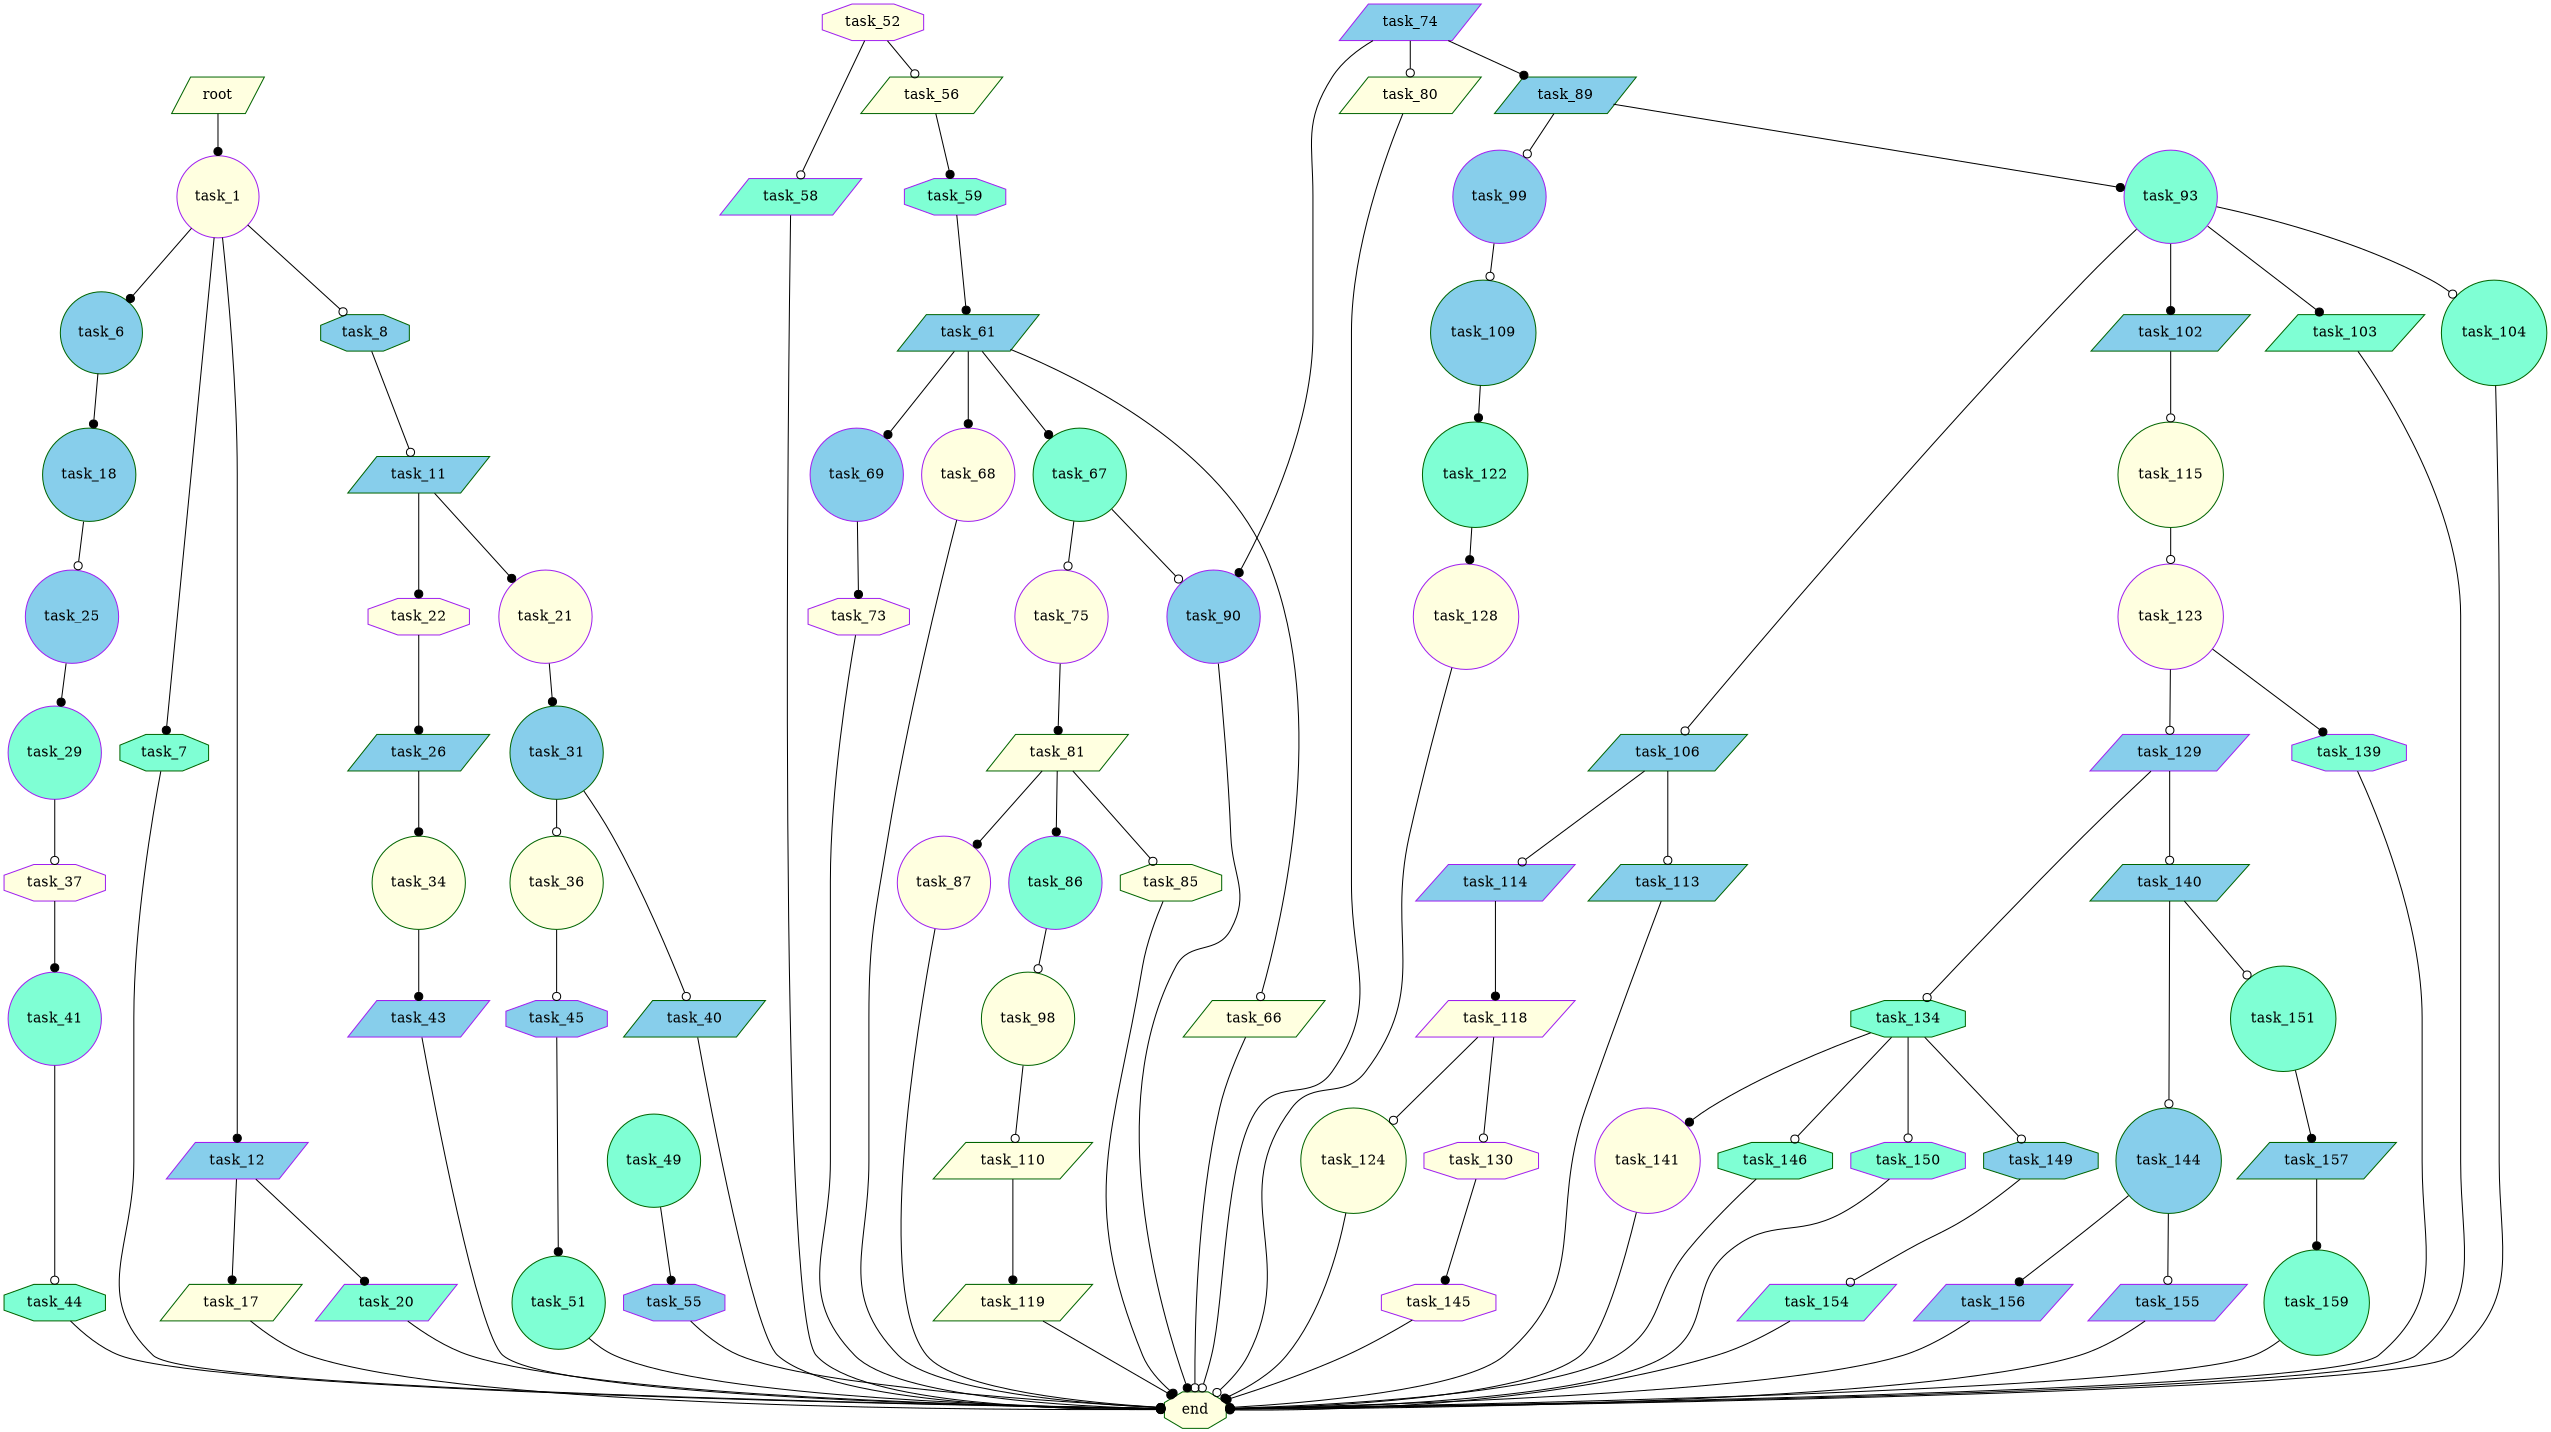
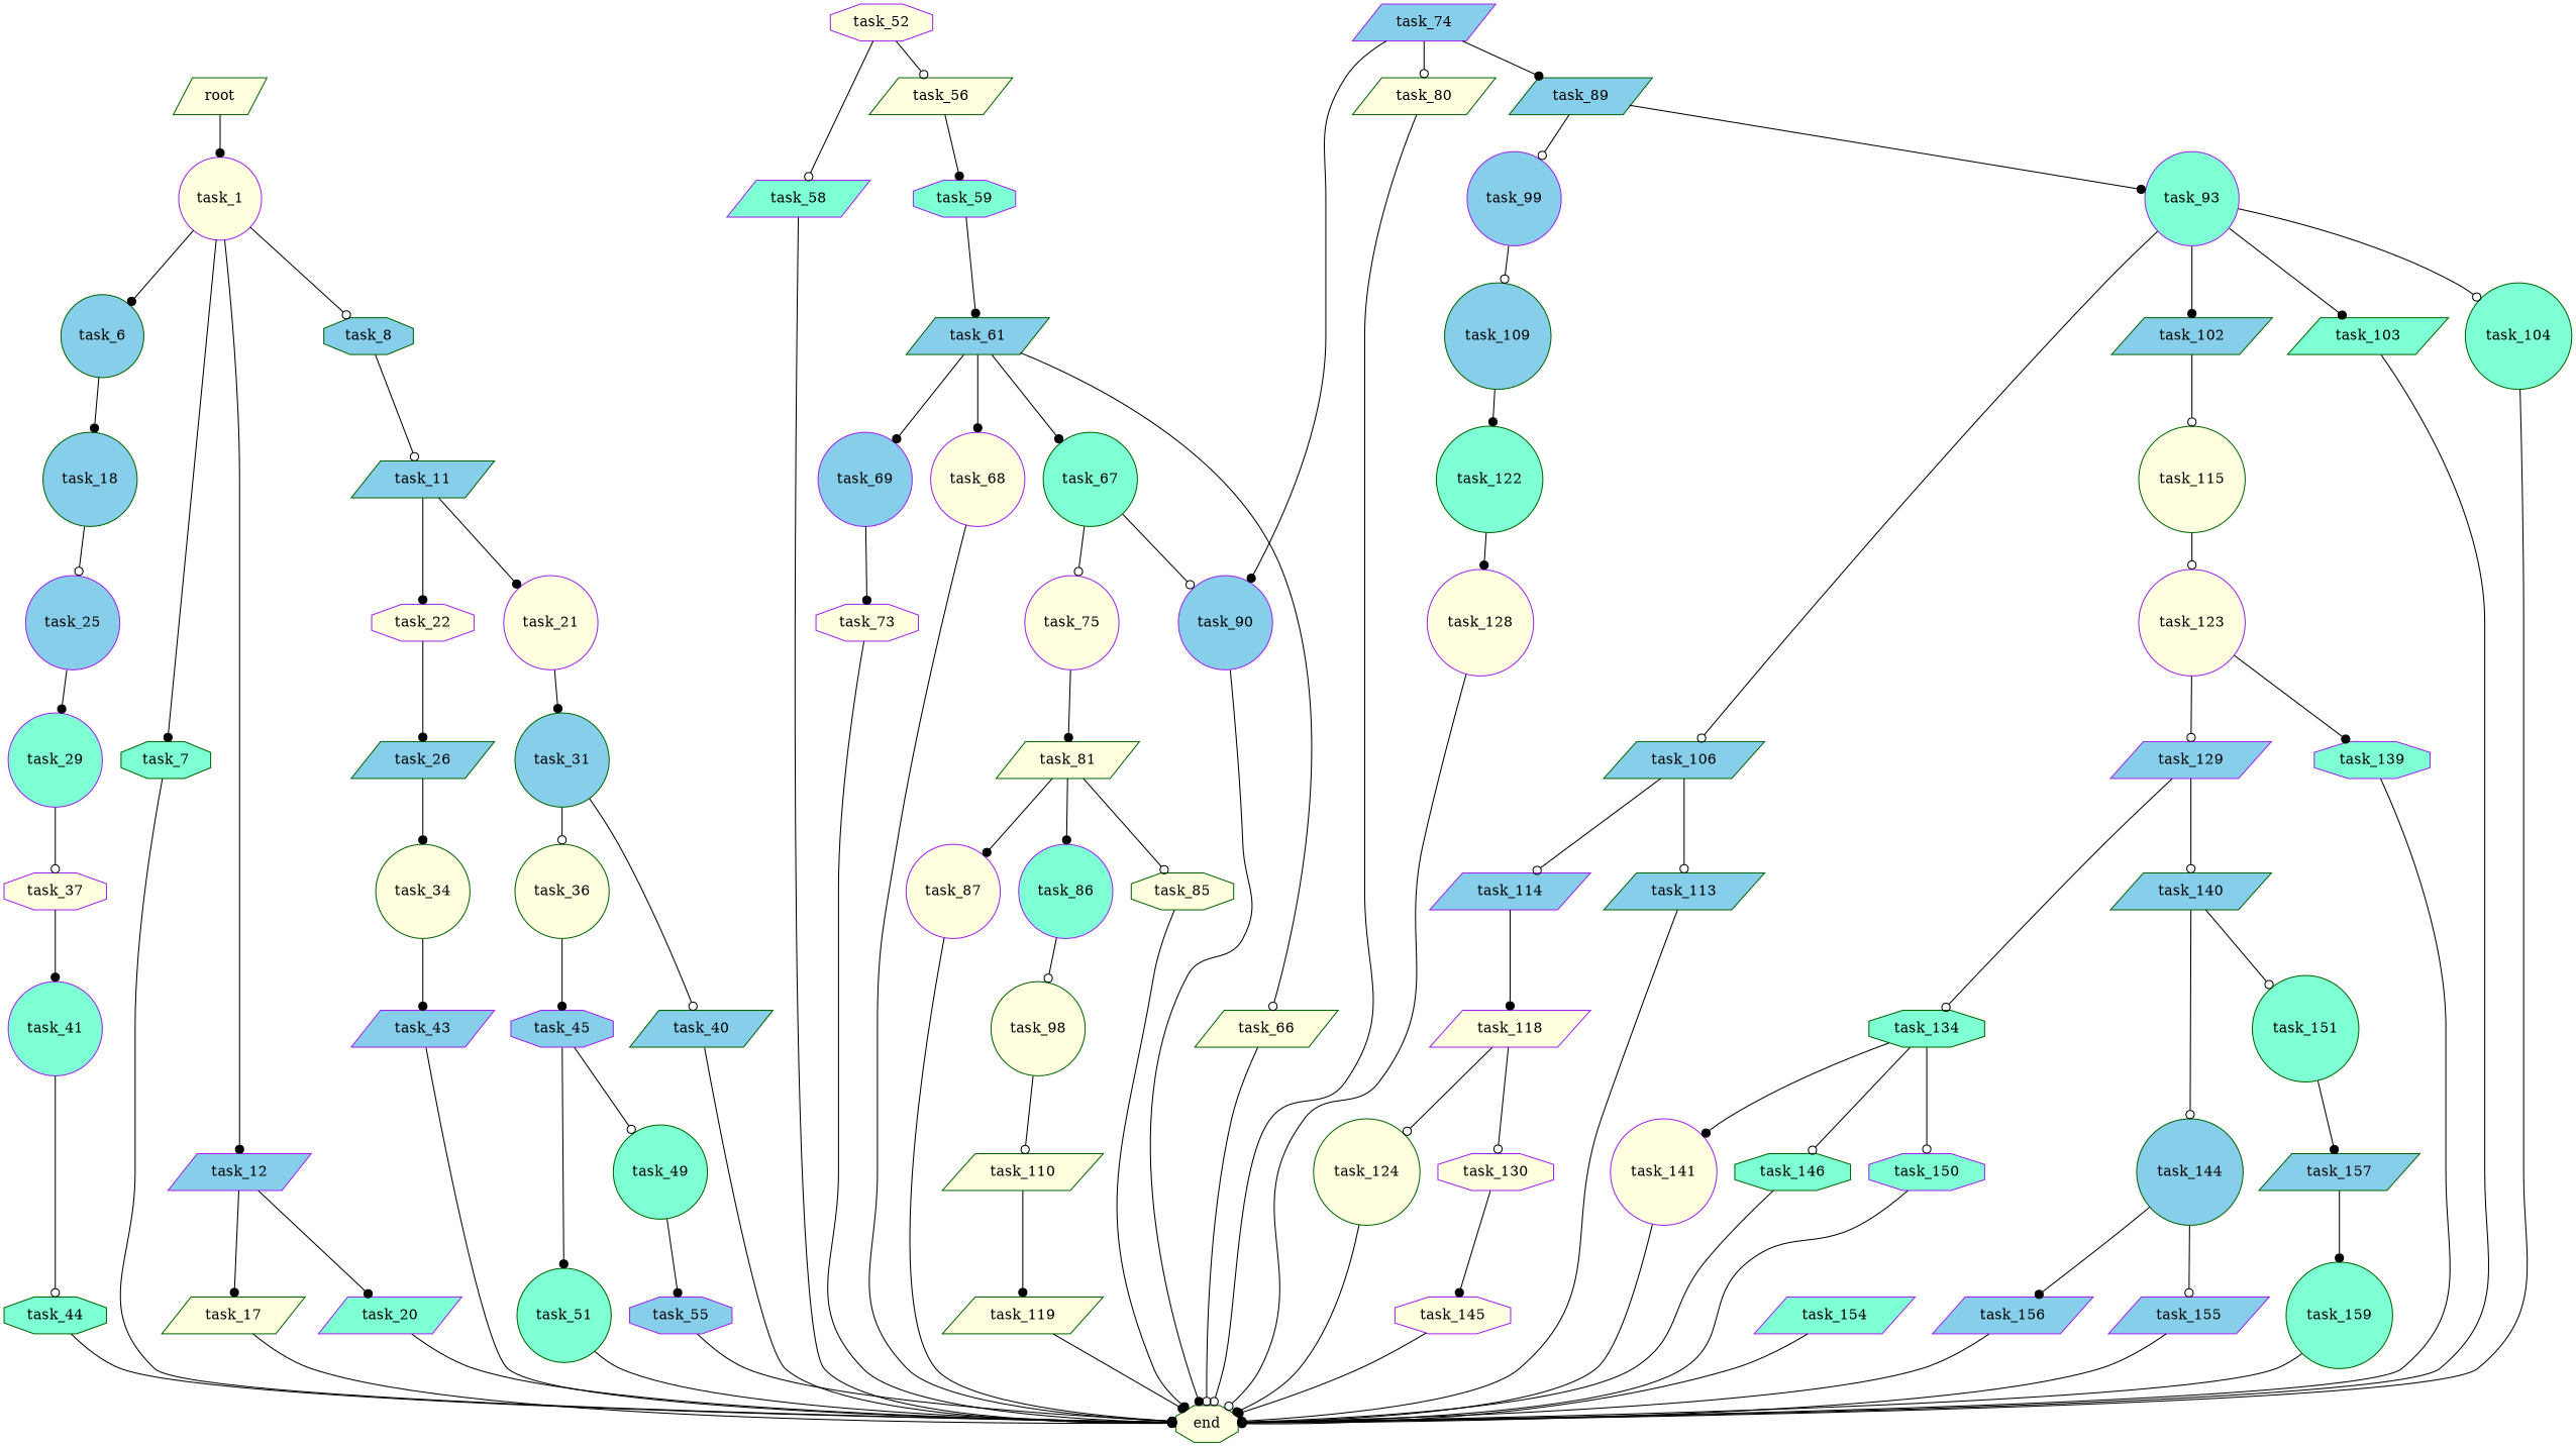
  digraph {
    fontname="DejaVu Serif"
    node [color=darkgreen fillcolor=lightyellow fontname="DejaVu Serif" shape=circle style=filled]
    edge [arrowhead=dot fontname="DejaVu Serif"]
    root [shape=parallelogram]
    task_1 [color=purple]
    task_6 [fillcolor=skyblue]
    task_7 [fillcolor=aquamarine shape=octagon]
    task_8 [fillcolor=skyblue shape=octagon]
    task_12 [color=purple fillcolor=skyblue shape=parallelogram]
    task_18 [fillcolor=skyblue]
    end [shape=octagon]
    task_11 [fillcolor=skyblue shape=parallelogram]
    task_17 [shape=parallelogram]
    task_20 [color=purple fillcolor=aquamarine shape=parallelogram]
    task_25 [color=purple fillcolor=skyblue]
    task_21 [color=purple]
    task_22 [color=purple shape=octagon]
    task_29 [color=purple fillcolor=aquamarine]
    task_31 [fillcolor=skyblue]
    task_26 [fillcolor=skyblue shape=parallelogram]
    task_36
    task_40 [fillcolor=skyblue shape=parallelogram]
    task_34
    task_37 [color=purple shape=octagon]
    task_45 [color=purple fillcolor=skyblue shape=octagon]
    task_43 [color=purple fillcolor=skyblue shape=parallelogram]
    task_41 [color=purple fillcolor=aquamarine]
    task_44 [fillcolor=aquamarine shape=octagon]
    task_49 [fillcolor=aquamarine]
    task_51 [fillcolor=aquamarine]
    task_55 [color=purple fillcolor=skyblue shape=octagon]
    task_52 [color=purple shape=octagon]
    task_56 [shape=parallelogram]
    task_58 [color=purple fillcolor=aquamarine shape=parallelogram]
    task_59 [color=purple fillcolor=aquamarine shape=octagon]
    task_61 [fillcolor=skyblue shape=parallelogram]
    task_66 [shape=parallelogram]
    task_67 [fillcolor=aquamarine]
    task_68 [color=purple]
    task_69 [color=purple fillcolor=skyblue]
    task_75 [color=purple]
    task_90 [color=purple fillcolor=skyblue]
    task_73 [color=purple shape=octagon]
    task_74 [color=purple fillcolor=skyblue shape=parallelogram]
    task_80 [shape=parallelogram]
    task_89 [fillcolor=skyblue shape=parallelogram]
    task_81 [shape=parallelogram]
    task_93 [color=purple fillcolor=aquamarine]
    task_99 [color=purple fillcolor=skyblue]
    task_85 [shape=octagon]
    task_86 [color=purple fillcolor=aquamarine]
    task_87 [color=purple]
    task_102 [fillcolor=skyblue shape=parallelogram]
    task_103 [fillcolor=aquamarine shape=parallelogram]
    task_104 [fillcolor=aquamarine]
    task_106 [fillcolor=skyblue shape=parallelogram]
    task_109 [fillcolor=skyblue]
    task_98
    task_110 [shape=parallelogram]
    task_119 [shape=parallelogram]
    task_115
    task_113 [fillcolor=skyblue shape=parallelogram]
    task_114 [color=purple fillcolor=skyblue shape=parallelogram]
    task_122 [fillcolor=aquamarine]
    task_123 [color=purple]
    task_118 [color=purple shape=parallelogram]
    task_128 [color=purple]
    task_129 [color=purple fillcolor=skyblue shape=parallelogram]
    task_139 [color=purple fillcolor=aquamarine shape=octagon]
    task_124
    task_130 [color=purple shape=octagon]
    task_145 [color=purple shape=octagon]
    task_134 [fillcolor=aquamarine shape=octagon]
    task_140 [fillcolor=skyblue shape=parallelogram]
    task_141 [color=purple]
    task_146 [fillcolor=aquamarine shape=octagon]
-   task_149 [fillcolor=skyblue shape=octagon]
    task_150 [color=purple fillcolor=aquamarine shape=octagon]
    task_144 [fillcolor=skyblue]
    task_151 [fillcolor=aquamarine]
    task_154 [color=purple fillcolor=aquamarine shape=parallelogram]
    task_155 [color=purple fillcolor=skyblue shape=parallelogram]
    task_156 [color=purple fillcolor=skyblue shape=parallelogram]
    task_157 [fillcolor=skyblue shape=parallelogram]
    task_159 [fillcolor=aquamarine]
    root -> task_1
    task_1 -> task_6
    task_1 -> task_7
    task_1 -> task_8 [arrowhead=odot]
    task_1 -> task_12
    task_6 -> task_18
    task_7 -> end
    task_8 -> task_11 [arrowhead=odot]
    task_12 -> task_17
    task_12 -> task_20
    task_18 -> task_25 [arrowhead=odot]
    task_11 -> task_21
    task_11 -> task_22
    task_17 -> end [arrowhead=odot]
    task_20 -> end
    task_25 -> task_29
    task_21 -> task_31
    task_22 -> task_26
    task_29 -> task_37 [arrowhead=odot]
    task_31 -> task_36 [arrowhead=odot]
    task_31 -> task_40 [arrowhead=odot]
    task_26 -> task_34
-   task_36 -> task_45 [arrowhead=odot]
+   task_36 -> task_45
    task_40 -> end [arrowhead=odot]
    task_34 -> task_43
    task_37 -> task_41
+   task_45 -> task_49 [arrowhead=odot]
    task_45 -> task_51
    task_43 -> end
    task_41 -> task_44 [arrowhead=odot]
    task_44 -> end [arrowhead=odot]
    task_49 -> task_55
    task_51 -> end [arrowhead=odot]
    task_55 -> end
    task_52 -> task_56 [arrowhead=odot]
    task_52 -> task_58 [arrowhead=odot]
    task_56 -> task_59
    task_58 -> end
    task_59 -> task_61
    task_61 -> task_66 [arrowhead=odot]
    task_61 -> task_67
    task_61 -> task_68
    task_61 -> task_69
    task_66 -> end [arrowhead=odot]
    task_67 -> task_75 [arrowhead=odot]
    task_67 -> task_90 [arrowhead=odot]
    task_68 -> end [arrowhead=odot]
    task_69 -> task_73
    task_75 -> task_81
    task_90 -> end
    task_73 -> end
    task_74 -> task_90
    task_74 -> task_80 [arrowhead=odot]
    task_74 -> task_89
    task_80 -> end [arrowhead=odot]
    task_89 -> task_93
    task_89 -> task_99 [arrowhead=odot]
    task_81 -> task_85 [arrowhead=odot]
    task_81 -> task_86
    task_81 -> task_87
    task_93 -> task_102
    task_93 -> task_103
    task_93 -> task_104 [arrowhead=odot]
    task_93 -> task_106 [arrowhead=odot]
    task_99 -> task_109 [arrowhead=odot]
    task_85 -> end
    task_86 -> task_98 [arrowhead=odot]
    task_87 -> end [arrowhead=odot]
    task_102 -> task_115 [arrowhead=odot]
    task_103 -> end
    task_104 -> end [arrowhead=odot]
    task_106 -> task_113 [arrowhead=odot]
    task_106 -> task_114 [arrowhead=odot]
    task_109 -> task_122
    task_98 -> task_110 [arrowhead=odot]
    task_110 -> task_119
    task_119 -> end
    task_115 -> task_123 [arrowhead=odot]
    task_113 -> end [arrowhead=odot]
    task_114 -> task_118
    task_122 -> task_128
    task_123 -> task_129 [arrowhead=odot]
    task_123 -> task_139
    task_118 -> task_124 [arrowhead=odot]
    task_118 -> task_130 [arrowhead=odot]
    task_128 -> end [arrowhead=odot]
    task_129 -> task_134 [arrowhead=odot]
    task_129 -> task_140 [arrowhead=odot]
    task_139 -> end [arrowhead=odot]
    task_124 -> end
    task_130 -> task_145
    task_145 -> end
    task_134 -> task_141
    task_134 -> task_146 [arrowhead=odot]
-   task_134 -> task_149 [arrowhead=odot]
    task_134 -> task_150 [arrowhead=odot]
    task_140 -> task_144 [arrowhead=odot]
    task_140 -> task_151 [arrowhead=odot]
    task_141 -> end
    task_146 -> end
-   task_149 -> task_154 [arrowhead=odot]
    task_150 -> end
    task_144 -> task_155 [arrowhead=odot]
    task_144 -> task_156
    task_151 -> task_157
    task_154 -> end [arrowhead=odot]
    task_155 -> end
    task_156 -> end [arrowhead=odot]
    task_157 -> task_159
    task_159 -> end
  }
